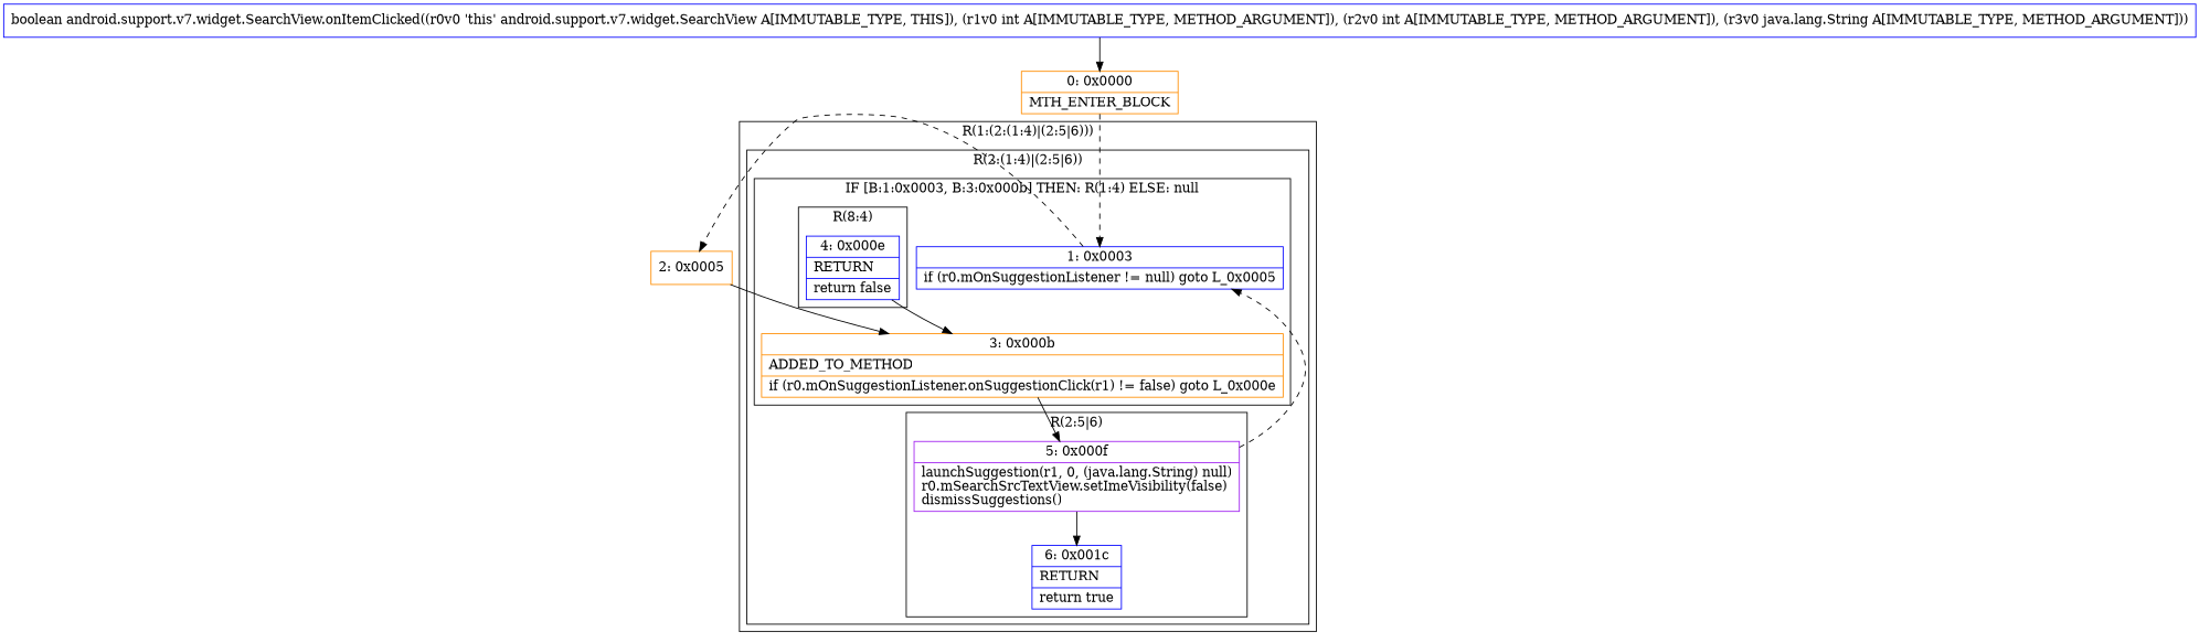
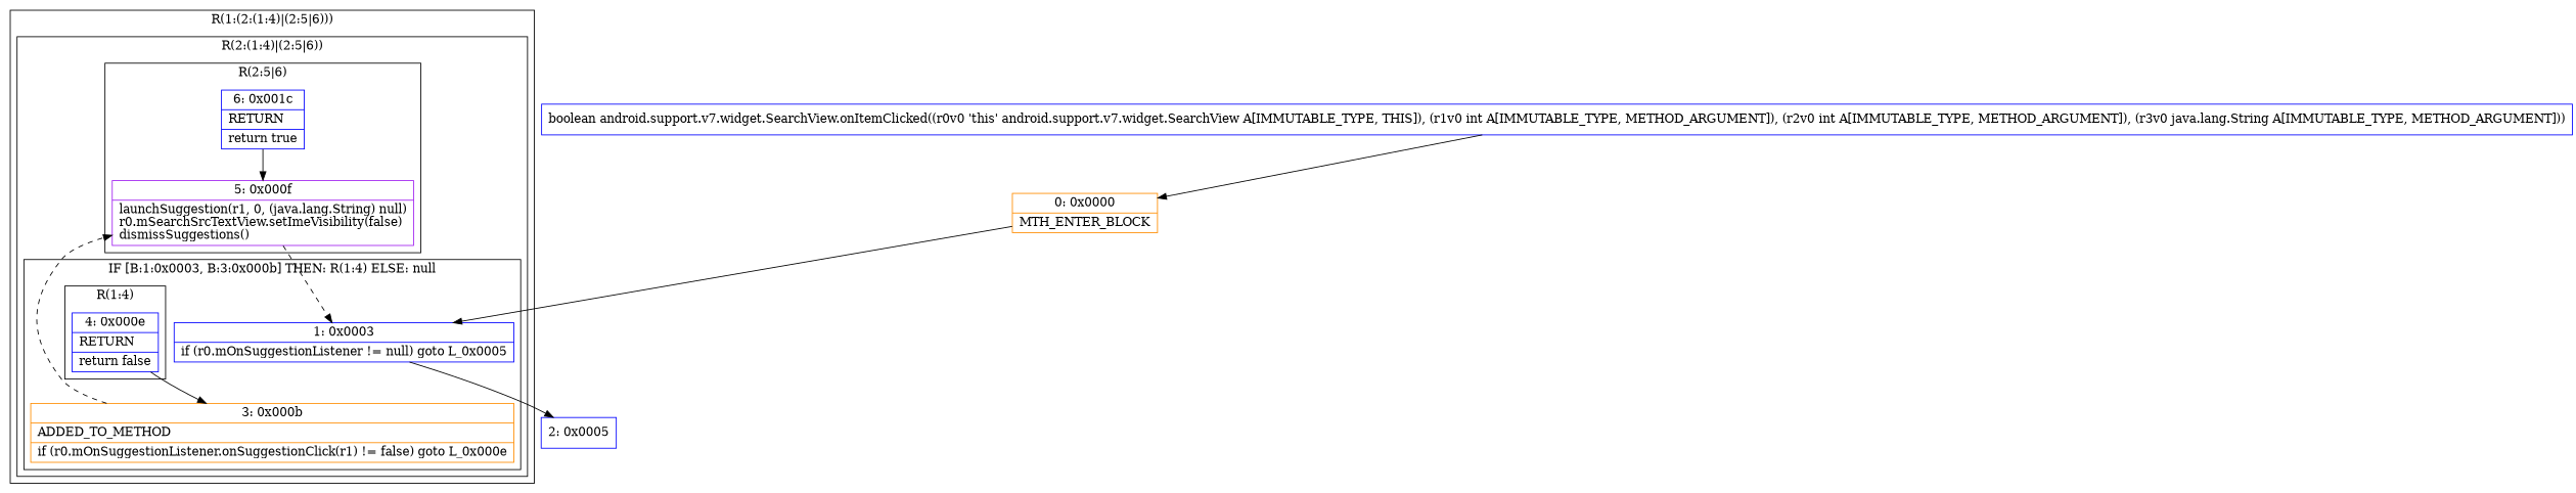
  digraph {
    node [color=blue shape=record]
    n1 [label="{4\:\ 0x000e|RETURN\l|return false\l}"]
    n2 [label="{1\:\ 0x0003|if (r0.mOnSuggestionListener != null) goto L_0x0005\l}"]
    n3 [color=darkorange label="{3\:\ 0x000b|ADDED_TO_METHOD\l|if (r0.mOnSuggestionListener.onSuggestionClick(r1) != false) goto L_0x000e\l}"]
    n4 [color=purple label="{5\:\ 0x000f|launchSuggestion(r1, 0, (java.lang.String) null)\lr0.mSearchSrcTextView.setImeVisibility(false)\ldismissSuggestions()\l}"]
    n5 [label="{6\:\ 0x001c|RETURN\l|return true\l}"]
-   n6 [color=darkorange label="{2\:\ 0x0005}"]
+   n6 [label="{2\:\ 0x0005}"]
    n7 [color=darkorange label="{0\:\ 0x0000|MTH_ENTER_BLOCK\l}"]
    n8 [label="{boolean android.support.v7.widget.SearchView.onItemClicked((r0v0 'this' android.support.v7.widget.SearchView A[IMMUTABLE_TYPE, THIS]), (r1v0 int A[IMMUTABLE_TYPE, METHOD_ARGUMENT]), (r2v0 int A[IMMUTABLE_TYPE, METHOD_ARGUMENT]), (r3v0 java.lang.String A[IMMUTABLE_TYPE, METHOD_ARGUMENT])) }"]
    subgraph cluster_1 {
      label="R(1:(2:(1:4)|(2:5|6)))"
      subgraph cluster_2 {
        label="R(2:(1:4)|(2:5|6))"
        subgraph cluster_3 {
          label="IF [B:1:0x0003, B:3:0x000b] THEN: R(1:4) ELSE: null"
          n2
          n3
          subgraph cluster_4 {
-           label="R(8:4)"
+           label="R(1:4)"
            n1
          }
        }
        subgraph cluster_5 {
          label="R(2:5|6)"
          n4
          n5
        }
      }
    }
    n1 -> n3
-   n2 -> n6 [style=dashed]
-   n3 -> n4 [style=solid]
+   n2 -> n6
+   n3 -> n4 [style=dashed]
    n4 -> n2 [style=dashed]
-   n4 -> n5
-   n6 -> n3
-   n7 -> n2 [style=dashed]
+   n5 -> n4
+   n7 -> n2
    n8 -> n7
  }
